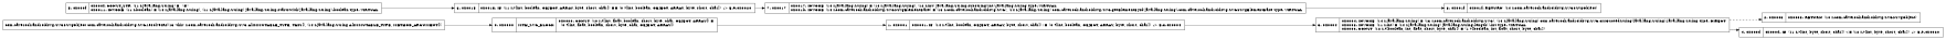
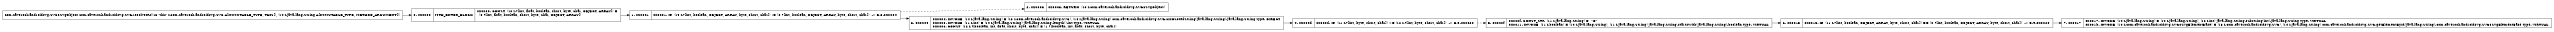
  digraph {
    rankdir=LR
    node [shape=record]
-   n1 [label="{0\:\ 0x0000|MTH_SVG_BLOCK\l|0x0000: CONST  (r0 I:?[int, float, boolean, short, byte, char, OBJECT, ARRAY]) = \l  (0 ?[int, float, boolean, short, byte, char, OBJECT, ARRAY])\l \l}"]
+   n1 [label="{0\:\ 0x0000|MTH_ENTER_BLOCK\l|0x0000: CONST  (r0 I:?[int, float, boolean, short, byte, char, OBJECT, ARRAY]) = \l  (0 ?[int, float, boolean, short, byte, char, OBJECT, ARRAY])\l \l}"]
    n2 [label="{1\:\ 0x0001|0x0001: IF  (r4 I:?[int, boolean, OBJECT, ARRAY, byte, short, char]) != (0 ?[int, boolean, OBJECT, ARRAY, byte, short, char])  \-\> B:3:0x0004 \l}"]
    n3 [label="{2\:\ 0x0003|0x0003: RETURN  (r0 I:com.caverock.androidsvg.SVG$SvgObject) \l}"]
    n4 [label="{3\:\ 0x0004|0x0004: INVOKE  (r4 I:java.lang.String) = (r3 I:com.caverock.androidsvg.SVG), (r4 I:java.lang.String) com.caverock.androidsvg.SVG.cssQuotedString(java.lang.String):java.lang.String type: DIRECT \l0x0008: INVOKE  (r1 I:int) = (r4 I:java.lang.String) java.lang.String.length():int type: VIRTUAL \l0x000c: CONST  (r2 I:?[boolean, int, float, short, byte, char]) = (1 ?[boolean, int, float, short, byte, char]) \l}"]
    n5 [label="{4\:\ 0x000d|0x000d: IF  (r1 I:?[int, byte, short, char]) \<= (r2 I:?[int, byte, short, char])  \-\> B:9:0x0020 \l}"]
    n6 [label="{5\:\ 0x000f|0x000f: CONST_STR  (r1 I:java.lang.String) =  \"#\" \l0x0011: INVOKE  (r1 I:boolean) = (r4 I:java.lang.String), (r1 I:java.lang.String) java.lang.String.startsWith(java.lang.String):boolean type: VIRTUAL \l}"]
    n7 [label="{6\:\ 0x0015|0x0015: IF  (r1 I:?[int, boolean, OBJECT, ARRAY, byte, short, char]) == (0 ?[int, boolean, OBJECT, ARRAY, byte, short, char])  \-\> B:9:0x0020 \l}"]
    n8 [label="{7\:\ 0x0017|0x0017: INVOKE  (r4 I:java.lang.String) = (r4 I:java.lang.String), (r2 I:int) java.lang.String.substring(int):java.lang.String type: VIRTUAL \l0x001b: INVOKE  (r4 I:com.caverock.androidsvg.SVG$SvgElementBase) = (r3 I:com.caverock.androidsvg.SVG), (r4 I:java.lang.String) com.caverock.androidsvg.SVG.getElementById(java.lang.String):com.caverock.androidsvg.SVG$SvgElementBase type: VIRTUAL \l}"]
-   n9 [label="{8\:\ 0x001f|0x001f: RETURN  (r4 I:com.caverock.androidsvg.SVG$SvgObject) \l}"]
    n10 [label="{com.caverock.androidsvg.SVG$SvgObject com.caverock.androidsvg.SVG.resolveIRI((r3 'this' I:com.caverock.androidsvg.SVG A[IMMUTABLE_TYPE, THIS]), (r4 I:java.lang.String A[IMMUTABLE_TYPE, METHOD_ARGUMENT])) }"]
    n1 -> n2
-   n4 -> n3 [style=dashed]
+   n2 -> n3 [style=dashed]
    n2 -> n4
    n4 -> n5
+   n5 -> n6 [style=dashed]
    n6 -> n7
    n7 -> n8 [style=solid]
-   n8 -> n9
    n10 -> n1
  }
